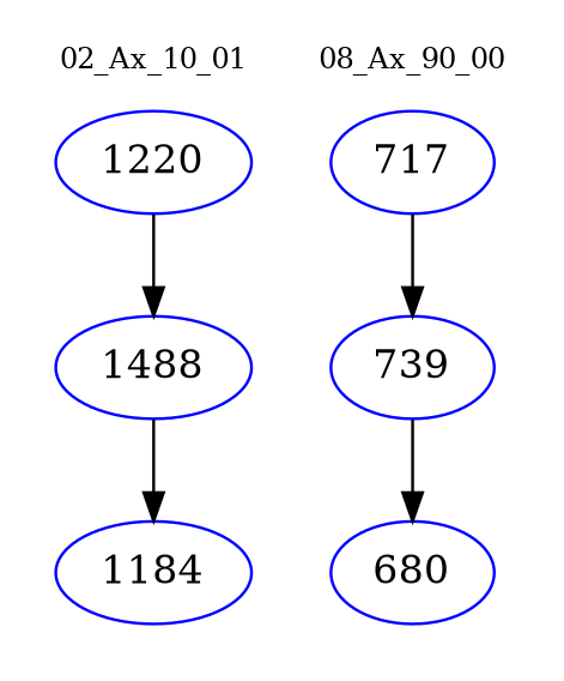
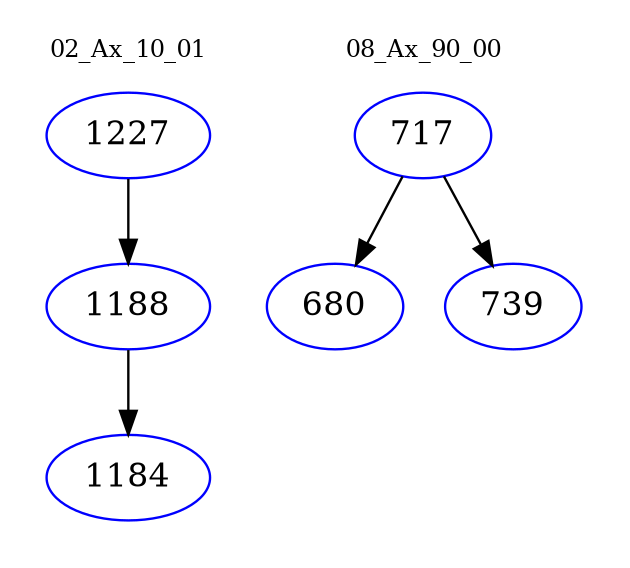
  digraph {
    node [color=blue]
    edge [color=black]
-   n1 [label=1488]
+   n1 [label=1188]
    n2 [label=1184]
-   n3 [label=1220]
+   n3 [label=1227]
    n4 [label=717]
    n5 [label=680]
    n6 [label=739]
    subgraph cluster_1 {
      color=white
      fontsize=10
      label="02_Ax_10_01"
      n1
      n2
      n3
    }
    subgraph cluster_2 {
      color=white
      fontsize=10
      label="08_Ax_90_00"
      n4
      n5
      n6
    }
    n1 -> n2
    n3 -> n1
-   n6 -> n5
+   n4 -> n5
    n4 -> n6
  }
